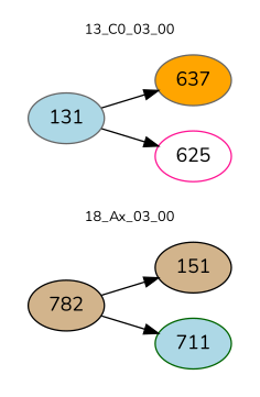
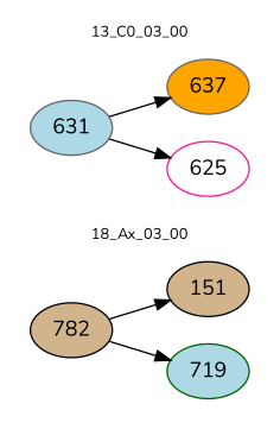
  digraph {
    fontname=Nunito
    rankdir=LR
    node [color=black fillcolor=tan fontname=Nunito style=filled]
    edge [color=black fontname=Nunito]
    n1 [label=782]
-   n2 [color=darkgreen fillcolor=lightblue label=711]
+   n2 [color=darkgreen fillcolor=lightblue label=719]
    n3 [label=151]
-   n4 [color=gray40 fillcolor=lightblue label=131]
+   n4 [color=gray40 fillcolor=lightblue label=631]
    n5 [color=deeppink fillcolor=white label=625]
    n6 [color=gray40 fillcolor=orange label=637]
    subgraph cluster_1 {
      color=white
      fontsize=10
      label="18_Ax_03_00"
      n1
      n2
      n3
    }
    subgraph cluster_2 {
      color=white
      fontsize=10
      label="13_C0_03_00"
      n4
      n5
      n6
    }
    n1 -> n2
    n1 -> n3
    n4 -> n5
    n4 -> n6
  }
